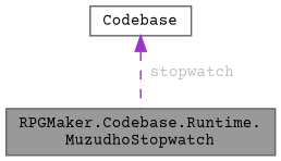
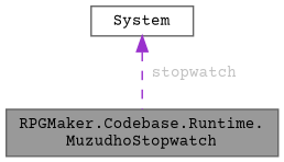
  digraph {
    fontname="Courier Prime"
    node [color=gray40 fontname="Courier Prime" fontsize=10 shape=box style=filled]
    n1 [fillcolor=grey60 fontcolor=black height=0.2 label="RPGMaker.Codebase.Runtime.\lMuzudhoStopwatch" width=0.4]
-   n2 [fillcolor=white height=0.2 label=Codebase width=0.4]
+   n2 [fillcolor=white height=0.2 label=System width=0.4]
    n2 -> n1 [color=darkorchid3 dir=back fontcolor=grey fontname="Courier Prime" fontsize=10 label=" stopwatch" labelfontname=Helvetica labelfontsize=10 style=dashed]
  }
